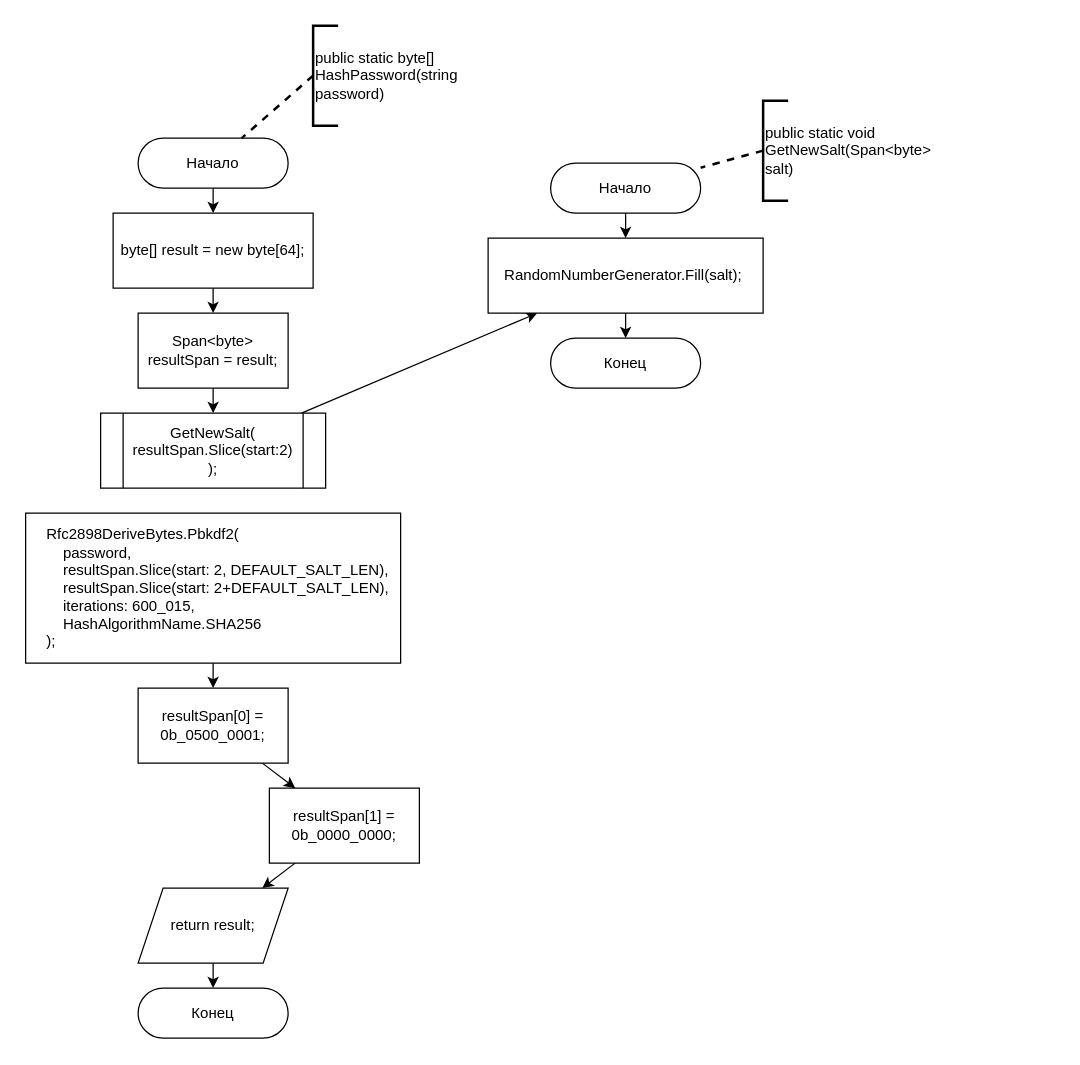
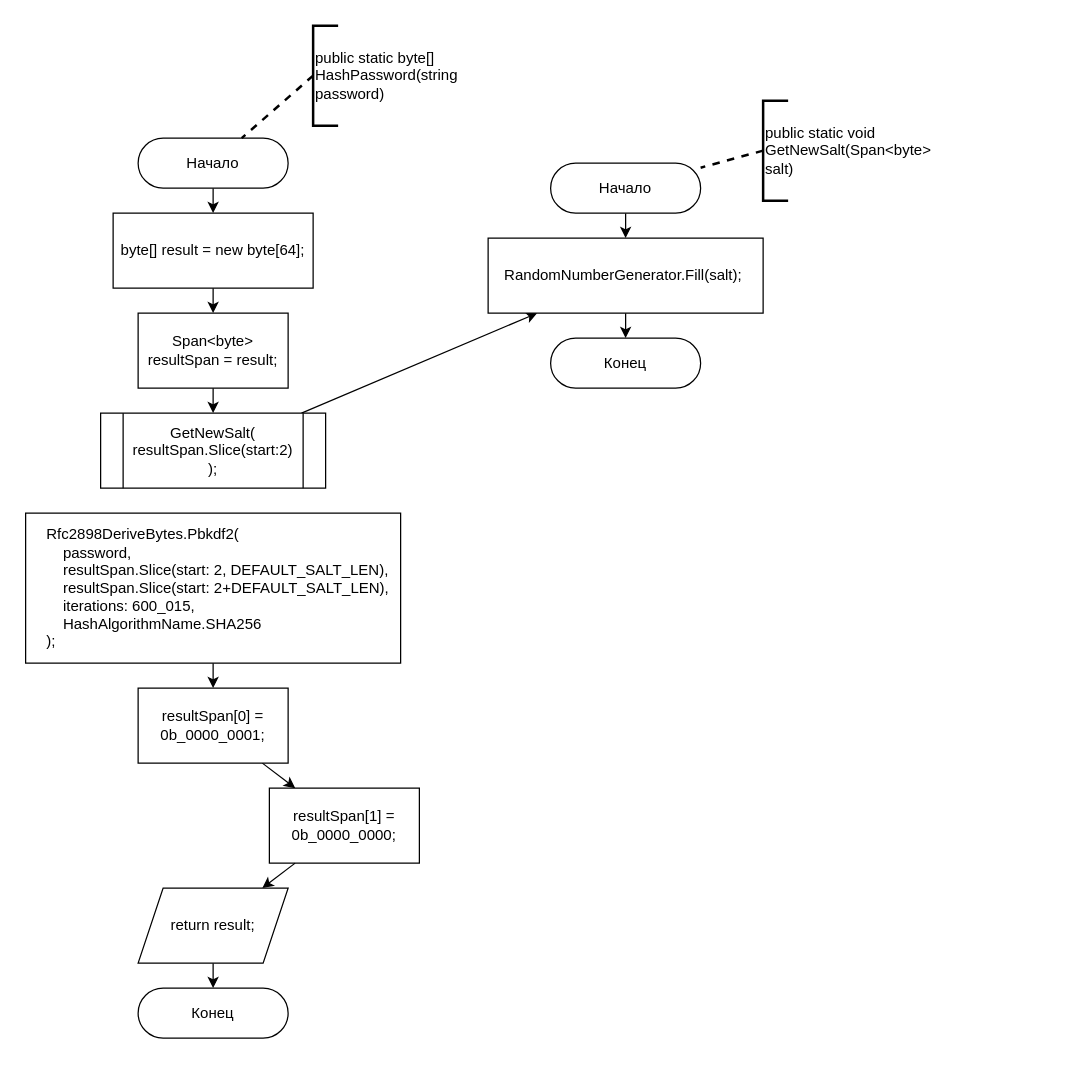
  <mxCell id="0" />
  <mxCell id="1" parent="0" />
  <mxCell id="2" style="edgeStyle=none;html=1;exitX=0.5;exitY=1;exitDx=0;exitDy=0;" edge="1" parent="1" source="3" target="5"><mxGeometry relative="1" as="geometry" /></mxCell>
  <mxCell id="3" value="Начало" style="rounded=1;whiteSpace=wrap;html=1;arcSize=50;" vertex="1" parent="1"><mxGeometry x="110" y="110" width="120" height="40" as="geometry" /></mxCell>
  <mxCell id="4" style="edgeStyle=none;html=1;" edge="1" parent="1" source="5" target="7"><mxGeometry relative="1" as="geometry" /></mxCell>
  <mxCell id="5" value="byte[] result = new byte[64];" style="rounded=0;whiteSpace=wrap;html=1;" vertex="1" parent="1"><mxGeometry x="90" y="170" width="160" height="60" as="geometry" /></mxCell>
  <mxCell id="6" style="edgeStyle=none;html=1;exitX=0.5;exitY=1;exitDx=0;exitDy=0;" edge="1" parent="1" source="7" target="9"><mxGeometry relative="1" as="geometry" /></mxCell>
  <mxCell id="7" value="Span&amp;lt;byte&amp;gt; resultSpan = result;" style="rounded=0;whiteSpace=wrap;html=1;" vertex="1" parent="1"><mxGeometry x="110" y="250" width="120" height="60" as="geometry" /></mxCell>
  <mxCell id="8" style="edgeStyle=none;html=1;" edge="1" parent="1" source="9" target="13"><mxGeometry relative="1" as="geometry" /></mxCell>
  <mxCell id="9" value="GetNewSalt( resultSpan.Slice(start:2) &lt;br&gt;);" style="shape=process;whiteSpace=wrap;html=1;backgroundOutline=1;" vertex="1" parent="1"><mxGeometry x="80" y="330" width="180" height="60" as="geometry" /></mxCell>
  <mxCell id="10" style="edgeStyle=none;html=1;" edge="1" parent="1" source="11" target="13"><mxGeometry relative="1" as="geometry" /></mxCell>
  <mxCell id="11" value="Начало" style="rounded=1;whiteSpace=wrap;html=1;arcSize=50;" vertex="1" parent="1"><mxGeometry x="440" y="130" width="120" height="40" as="geometry" /></mxCell>
  <mxCell id="12" style="edgeStyle=none;html=1;" edge="1" parent="1" source="13" target="14"><mxGeometry relative="1" as="geometry" /></mxCell>
  <mxCell id="13" value="RandomNumberGenerator.Fill(salt);&amp;nbsp;" style="rounded=0;whiteSpace=wrap;html=1;" vertex="1" parent="1"><mxGeometry x="390" y="190" width="220" height="60" as="geometry" /></mxCell>
  <mxCell id="14" value="Конец" style="rounded=1;whiteSpace=wrap;html=1;arcSize=50;" vertex="1" parent="1"><mxGeometry x="440" y="270" width="120" height="40" as="geometry" /></mxCell>
  <mxCell id="15" value="" style="edgeStyle=none;html=1;" edge="1" parent="1" source="16" target="18"><mxGeometry relative="1" as="geometry"><mxPoint x="170" y="580" as="targetPoint" /></mxGeometry></mxCell>
  <mxCell id="16" value="&lt;div&gt;&lt;font color=&quot;#000000&quot;&gt;Rfc2898DeriveBytes.Pbkdf2(&lt;/font&gt;&lt;/div&gt;&lt;div&gt;&lt;font color=&quot;#000000&quot;&gt;&amp;nbsp; &amp;nbsp; password,&lt;/font&gt;&lt;/div&gt;&lt;div&gt;&lt;font color=&quot;#000000&quot;&gt;&amp;nbsp; &amp;nbsp; resultSpan.Slice(start: 2, DEFAULT_SALT_LEN),&lt;/font&gt;&lt;/div&gt;&lt;div&gt;&lt;font color=&quot;#000000&quot;&gt;&amp;nbsp; &amp;nbsp; resultSpan.Slice(start: 2+DEFAULT_SALT_LEN),&lt;/font&gt;&lt;/div&gt;&lt;div&gt;&lt;font color=&quot;#000000&quot;&gt;&amp;nbsp; &amp;nbsp; iterations: 600_015,&lt;/font&gt;&lt;/div&gt;&lt;div&gt;&lt;font color=&quot;#000000&quot;&gt;&amp;nbsp; &amp;nbsp; HashAlgorithmName.SHA256&lt;/font&gt;&lt;/div&gt;&lt;div&gt;&lt;font color=&quot;#000000&quot;&gt;);&lt;/font&gt;&lt;/div&gt;" style="rounded=0;whiteSpace=wrap;html=1;align=left;spacingLeft=15;" vertex="1" parent="1"><mxGeometry x="20" y="410" width="300" height="120" as="geometry" /></mxCell>
  <mxCell id="17" style="edgeStyle=none;html=1;" edge="1" parent="1" source="18" target="20"><mxGeometry relative="1" as="geometry" /></mxCell>
- <mxCell id="18" value="resultSpan[0] = 0b_0500_0001;" style="rounded=0;whiteSpace=wrap;html=1;" vertex="1" parent="1"><mxGeometry x="110" y="550" width="120" height="60" as="geometry" /></mxCell>
+ <mxCell id="18" value="resultSpan[0] = 0b_0000_0001;" style="rounded=0;whiteSpace=wrap;html=1;" vertex="1" parent="1"><mxGeometry x="110" y="550" width="120" height="60" as="geometry" /></mxCell>
  <mxCell id="19" style="edgeStyle=none;html=1;" edge="1" parent="1" source="23" target="21"><mxGeometry relative="1" as="geometry" /></mxCell>
  <mxCell id="20" value="resultSpan[1] = 0b_0000_0000;" style="rounded=0;whiteSpace=wrap;html=1;" vertex="1" parent="1"><mxGeometry x="215" y="630" width="120" height="60" as="geometry" /></mxCell>
  <mxCell id="21" value="Конец" style="rounded=1;whiteSpace=wrap;html=1;arcSize=50;" vertex="1" parent="1"><mxGeometry x="110" y="790" width="120" height="40" as="geometry" /></mxCell>
  <mxCell id="22" value="" style="edgeStyle=none;html=1;" edge="1" parent="1" source="20" target="23"><mxGeometry relative="1" as="geometry"><mxPoint x="170" y="690" as="sourcePoint" /><mxPoint x="170" y="800" as="targetPoint" /></mxGeometry></mxCell>
  <mxCell id="23" value="&lt;span style=&quot;color: rgb(0, 0, 0);&quot;&gt;return result;&lt;/span&gt;" style="shape=parallelogram;perimeter=parallelogramPerimeter;whiteSpace=wrap;html=1;fixedSize=1;" vertex="1" parent="1"><mxGeometry x="110" y="710" width="120" height="60" as="geometry" /></mxCell>
  <mxCell id="24" value="" style="endArrow=none;dashed=1;html=1;strokeWidth=2;exitX=0;exitY=0.5;exitDx=0;exitDy=0;exitPerimeter=0;" edge="1" parent="1" source="25" target="3"><mxGeometry width="50" height="50" relative="1" as="geometry"><mxPoint x="10" y="140" as="sourcePoint" /><mxPoint x="70" y="100" as="targetPoint" /></mxGeometry></mxCell>
  <mxCell id="25" value="&lt;span style=&quot;color: rgb(0, 0, 0); text-align: center; text-wrap-mode: wrap;&quot;&gt;public static byte[] HashPassword(string password)&lt;/span&gt;" style="strokeWidth=2;html=1;shape=mxgraph.flowchart.annotation_1;align=left;pointerEvents=1;" vertex="1" parent="1"><mxGeometry x="250" width="20" height="80" as="geometry" y="20" /></mxCell>
  <mxCell id="26" value="" style="endArrow=none;dashed=1;html=1;strokeWidth=2;exitX=0;exitY=0.5;exitDx=0;exitDy=0;exitPerimeter=0;" edge="1" parent="1" source="27" target="11"><mxGeometry width="50" height="50" relative="1" as="geometry"><mxPoint x="337" y="40" as="sourcePoint" /><mxPoint x="520" y="10" as="targetPoint" /></mxGeometry></mxCell>
  <mxCell id="27" value="&lt;span style=&quot;color: rgb(0, 0, 0); text-align: center; text-wrap-mode: wrap;&quot;&gt;public static void GetNewSalt(Span&amp;lt;byte&amp;gt; salt)&lt;/span&gt;" style="strokeWidth=2;html=1;shape=mxgraph.flowchart.annotation_1;align=left;pointerEvents=1;" vertex="1" parent="1"><mxGeometry x="610" y="80" width="20" height="80" as="geometry" /></mxCell>
